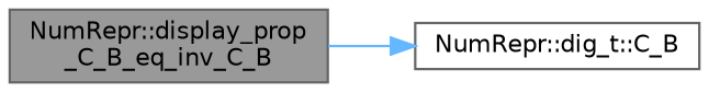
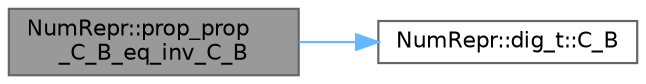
  digraph {
    rankdir=LR
    node [fontname=Helvetica fontsize=10 shape=box style=filled]
-   n1 [color=gray40 fillcolor=grey60 fontcolor=black height=0.2 label="NumRepr::display_prop\l_C_B_eq_inv_C_B" width=0.4]
+   n1 [color=gray40 fillcolor=grey60 fontcolor=black height=0.2 label="NumRepr::prop_prop\l_C_B_eq_inv_C_B" width=0.4]
    n2 [color=grey40 fillcolor=white height=0.2 label="NumRepr::dig_t::C_B" width=0.4]
    n1 -> n2 [color=steelblue1 fontname=Helvetica fontsize=10 labelfontname=Helvetica labelfontsize=10 style=solid]
  }
